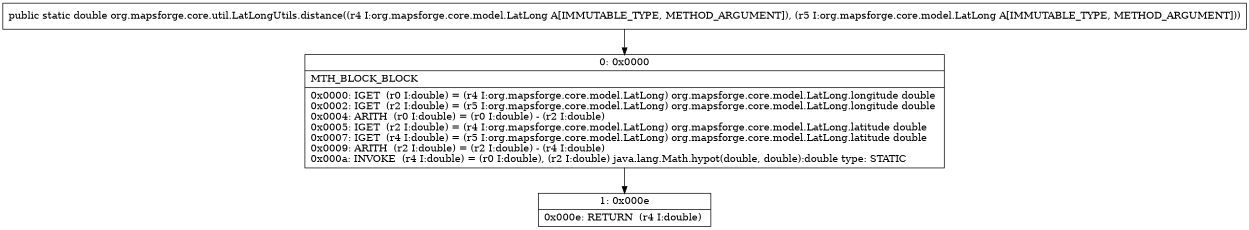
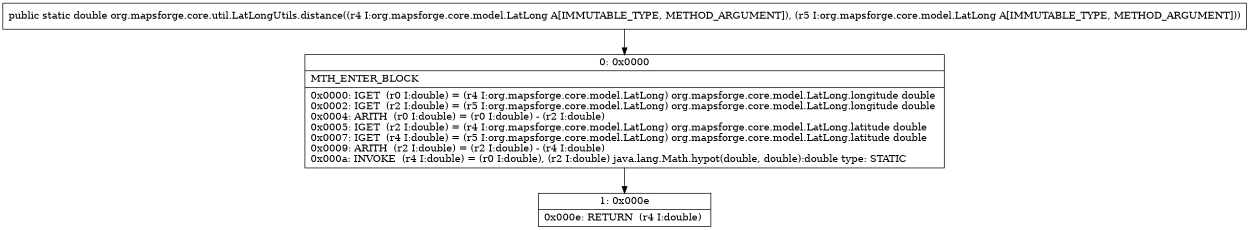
  digraph {
    node [shape=record]
-   n1 [label="{0\:\ 0x0000|MTH_BLOCK_BLOCK\l|0x0000: IGET  (r0 I:double) = (r4 I:org.mapsforge.core.model.LatLong) org.mapsforge.core.model.LatLong.longitude double \l0x0002: IGET  (r2 I:double) = (r5 I:org.mapsforge.core.model.LatLong) org.mapsforge.core.model.LatLong.longitude double \l0x0004: ARITH  (r0 I:double) = (r0 I:double) \- (r2 I:double) \l0x0005: IGET  (r2 I:double) = (r4 I:org.mapsforge.core.model.LatLong) org.mapsforge.core.model.LatLong.latitude double \l0x0007: IGET  (r4 I:double) = (r5 I:org.mapsforge.core.model.LatLong) org.mapsforge.core.model.LatLong.latitude double \l0x0009: ARITH  (r2 I:double) = (r2 I:double) \- (r4 I:double) \l0x000a: INVOKE  (r4 I:double) = (r0 I:double), (r2 I:double) java.lang.Math.hypot(double, double):double type: STATIC \l}"]
+   n1 [label="{0\:\ 0x0000|MTH_ENTER_BLOCK\l|0x0000: IGET  (r0 I:double) = (r4 I:org.mapsforge.core.model.LatLong) org.mapsforge.core.model.LatLong.longitude double \l0x0002: IGET  (r2 I:double) = (r5 I:org.mapsforge.core.model.LatLong) org.mapsforge.core.model.LatLong.longitude double \l0x0004: ARITH  (r0 I:double) = (r0 I:double) \- (r2 I:double) \l0x0005: IGET  (r2 I:double) = (r4 I:org.mapsforge.core.model.LatLong) org.mapsforge.core.model.LatLong.latitude double \l0x0007: IGET  (r4 I:double) = (r5 I:org.mapsforge.core.model.LatLong) org.mapsforge.core.model.LatLong.latitude double \l0x0009: ARITH  (r2 I:double) = (r2 I:double) \- (r4 I:double) \l0x000a: INVOKE  (r4 I:double) = (r0 I:double), (r2 I:double) java.lang.Math.hypot(double, double):double type: STATIC \l}"]
    n2 [label="{1\:\ 0x000e|0x000e: RETURN  (r4 I:double) \l}"]
    n3 [label="{public static double org.mapsforge.core.util.LatLongUtils.distance((r4 I:org.mapsforge.core.model.LatLong A[IMMUTABLE_TYPE, METHOD_ARGUMENT]), (r5 I:org.mapsforge.core.model.LatLong A[IMMUTABLE_TYPE, METHOD_ARGUMENT])) }"]
    n1 -> n2
    n3 -> n1
  }
